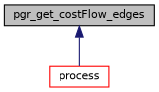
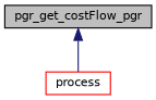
  digraph {
    rankdir=TB
    node [fontname=Helvetica fontsize=10 shape=record style=filled]
-   n1 [color=black fillcolor=grey75 fontcolor=black height=0.2 label=pgr_get_costFlow_edges width=0.4]
+   n1 [color=black fillcolor=grey75 fontcolor=black height=0.2 label=pgr_get_costFlow_pgr width=0.4]
    n2 [color=red fillcolor=white height=0.2 label=process width=0.4]
    n1 -> n2 [color=midnightblue dir=back fontname=Helvetica fontsize=10 labelfontname=Helvetica labelfontsize=10 style=solid]
  }
